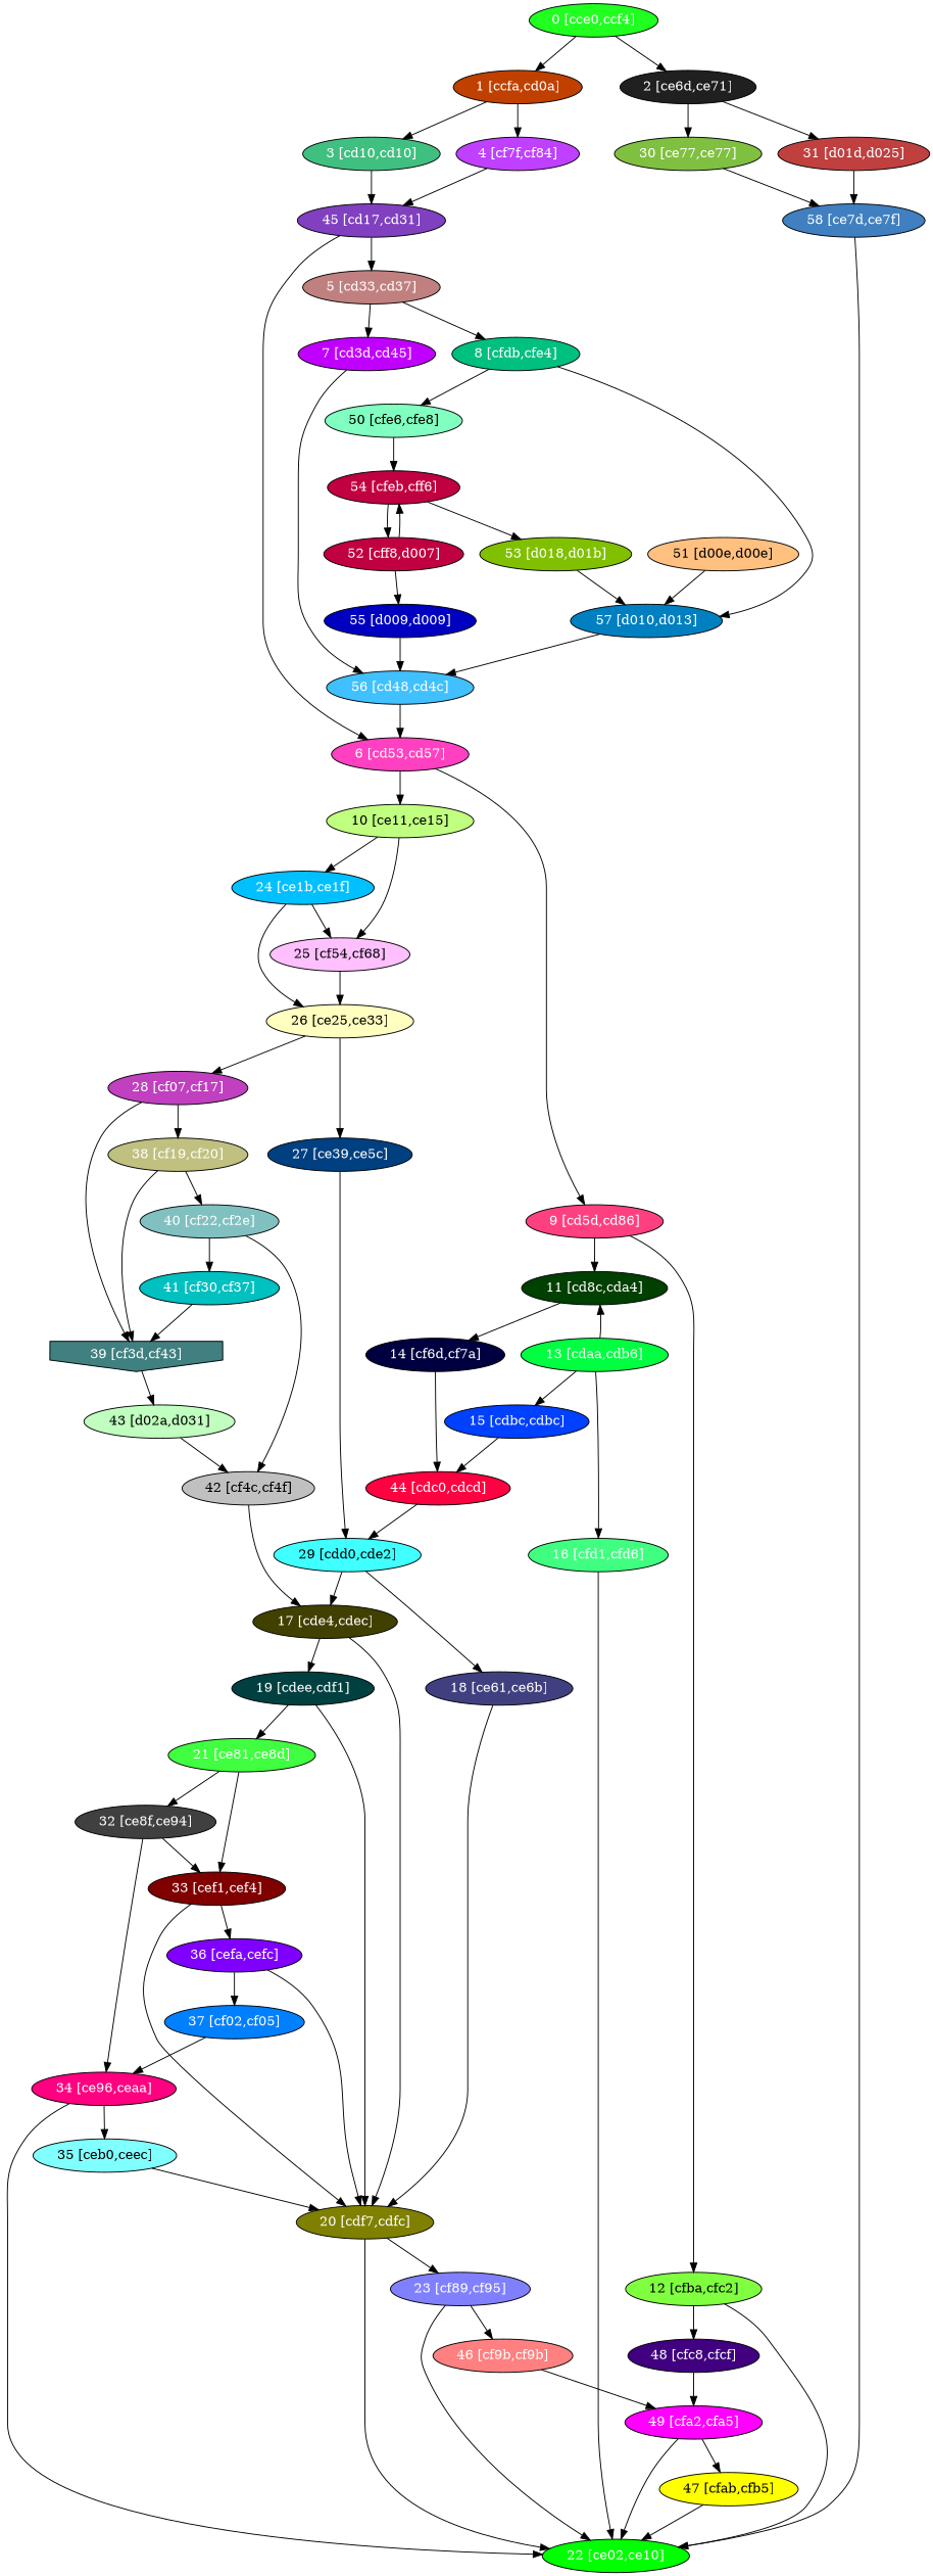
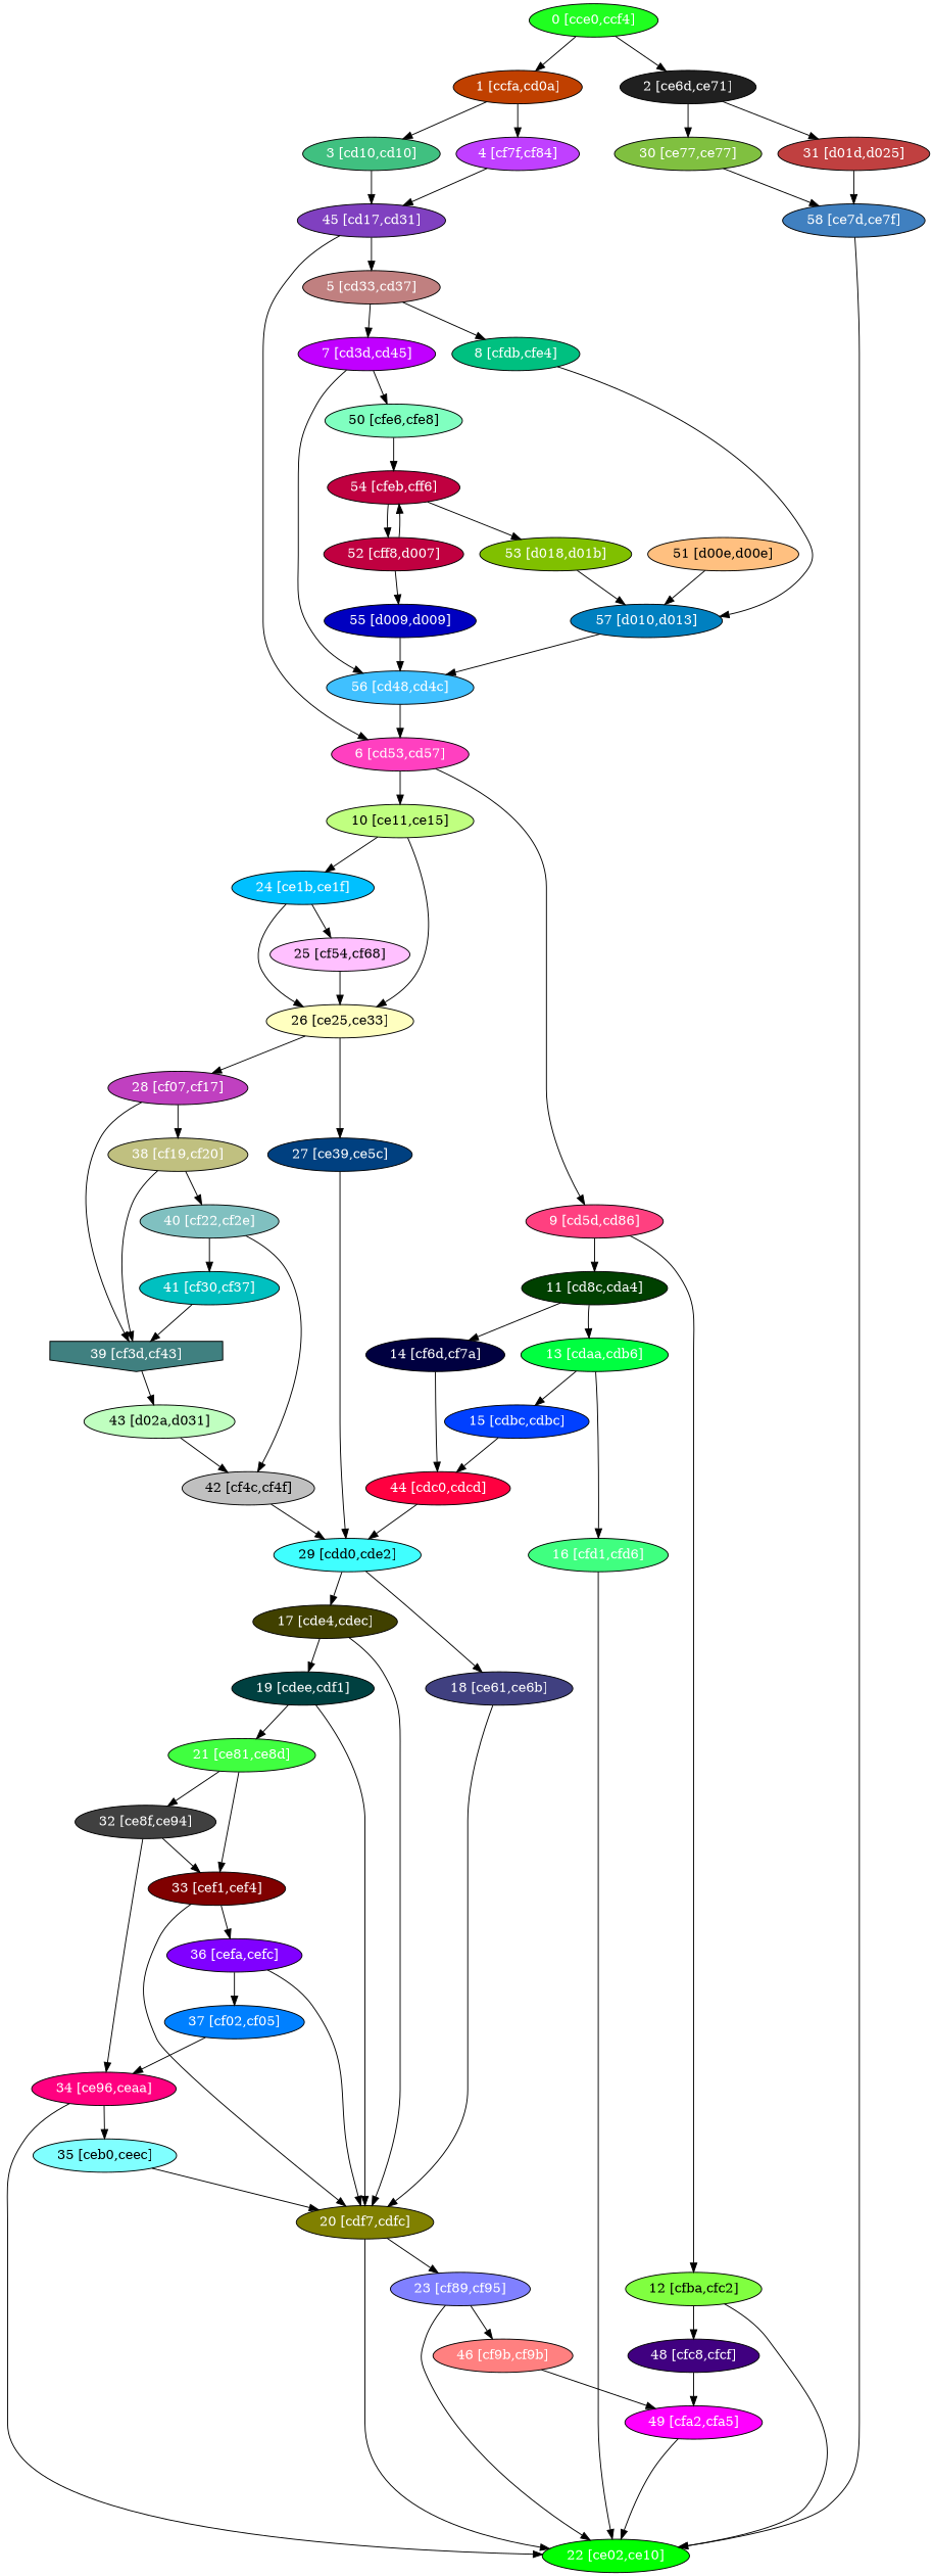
  digraph {
    node [fillcolor="#C00040" fontcolor="#ffffff" shape=oval style=filled]
    n1 [fillcolor="#20FF20" label="0 [cce0,ccf4]"]
    n2 [fillcolor="#C04000" label="1 [ccfa,cd0a]"]
    n3 [fillcolor="#202020" label="2 [ce6d,ce71]"]
    n4 [fillcolor="#40C080" label="3 [cd10,cd10]"]
    n5 [fillcolor="#C040FF" label="4 [cf7f,cf84]"]
    n6 [fillcolor="#80C040" label="30 [ce77,ce77]"]
    n7 [fillcolor="#C04040" label="31 [d01d,d025]"]
    n8 [fillcolor="#8040C0" label="45 [cd17,cd31]"]
    n9 [fillcolor="#4080C0" label="58 [ce7d,ce7f]"]
    n10 [fillcolor="#C08080" label="5 [cd33,cd37]"]
    n11 [fillcolor="#FF40C0" label="6 [cd53,cd57]"]
    n12 [fillcolor="#C000FF" label="7 [cd3d,cd45]"]
    n13 [fillcolor="#00C080" label="8 [cfdb,cfe4]"]
    n14 [fillcolor="#40C0FF" label="56 [cd48,cd4c]"]
    n15 [fillcolor="#80FFC0" fontcolor="#000000" label="50 [cfe6,cfe8]"]
    n16 [fillcolor="#0080C0" label="57 [d010,d013]"]
    n17 [fillcolor="#FF4080" label="9 [cd5d,cd86]"]
    n18 [fillcolor="#C0FF80" fontcolor="#000000" label="10 [ce11,ce15]"]
    n19 [fillcolor="#004000" label="11 [cd8c,cda4]"]
    n20 [fillcolor="#80FF40" fontcolor="#000000" label="12 [cfba,cfc2]"]
    n21 [fillcolor="#00C0FF" label="24 [ce1b,ce1f]"]
    n22 [fillcolor="#FFC0FF" fontcolor="#000000" label="25 [cf54,cf68]"]
    n23 [label="54 [cfeb,cff6]"]
    n24 [fillcolor="#FFC080" fontcolor="#000000" label="51 [d00e,d00e]"]
    n25 [fillcolor="#00FF40" label="13 [cdaa,cdb6]"]
    n26 [fillcolor="#000040" label="14 [cf6d,cf7a]"]
    n27 [fillcolor="#00FF00" label="22 [ce02,ce10]"]
    n28 [fillcolor="#400080" label="48 [cfc8,cfcf]"]
    n29 [fillcolor="#FFFFC0" fontcolor="#000000" label="26 [ce25,ce33]"]
    n30 [fillcolor="#0040FF" label="15 [cdbc,cdbc]"]
    n31 [fillcolor="#40FF80" label="16 [cfd1,cfd6]"]
    n32 [fillcolor="#FF0040" label="44 [cdc0,cdcd]"]
    n33 [fillcolor="#FF00FF" label="49 [cfa2,cfa5]"]
    n34 [fillcolor="#40FFFF" fontcolor="#000000" label="29 [cdd0,cde2]"]
    n35 [fillcolor="#404000" label="17 [cde4,cdec]"]
    n36 [fillcolor="#004040" label="19 [cdee,cdf1]"]
    n37 [fillcolor="#808000" label="20 [cdf7,cdfc]"]
    n38 [fillcolor="#40FF40" label="21 [ce81,ce8d]"]
    n39 [fillcolor="#8080FF" label="23 [cf89,cf95]"]
    n40 [fillcolor="#404080" label="18 [ce61,ce6b]"]
    n41 [fillcolor="#404040" label="32 [ce8f,ce94]"]
    n42 [fillcolor="#800000" label="33 [cef1,cef4]"]
    n43 [fillcolor="#FF8080" label="46 [cf9b,cf9b]"]
    n44 [fillcolor="#FF0080" label="34 [ce96,ceaa]"]
    n45 [fillcolor="#8000FF" label="36 [cefa,cefc]"]
    n46 [fillcolor="#004080" label="27 [ce39,ce5c]"]
    n47 [fillcolor="#C040C0" label="28 [cf07,cf17]"]
    n48 [fillcolor="#C0C080" label="38 [cf19,cf20]"]
    n49 [fillcolor="#408080" label="39 [cf3d,cf43]" shape=invhouse]
    n50 [fillcolor="#80C0C0" label="40 [cf22,cf2e]"]
    n51 [fillcolor="#C0FFC0" fontcolor="#000000" label="43 [d02a,d031]"]
    n52 [fillcolor="#80FFFF" fontcolor="#000000" label="35 [ceb0,ceec]"]
    n53 [fillcolor="#0080FF" label="37 [cf02,cf05]"]
    n54 [fillcolor="#00C0C0" label="41 [cf30,cf37]"]
    n55 [fillcolor="#C0C0C0" fontcolor="#000000" label="42 [cf4c,cf4f]"]
-   n56 [fillcolor="#FFFF00" fontcolor="#000000" label="47 [cfab,cfb5]"]
    n57 [label="52 [cff8,d007]"]
    n58 [fillcolor="#80C000" label="53 [d018,d01b]"]
    n59 [fillcolor="#0000C0" label="55 [d009,d009]"]
    n1 -> n2
    n1 -> n3
    n2 -> n4
    n2 -> n5
    n3 -> n6
    n3 -> n7
    n4 -> n8
    n5 -> n8
    n6 -> n9
    n7 -> n9
    n8 -> n10
    n8 -> n11
    n9 -> n27
    n10 -> n12
    n10 -> n13
    n11 -> n17
    n11 -> n18
    n12 -> n14
-   n13 -> n15
+   n12 -> n15
    n13 -> n16
    n14 -> n11
    n15 -> n23
    n16 -> n14
    n17 -> n19
    n17 -> n20
    n18 -> n21
-   n18 -> n22
-   n25 -> n19
+   n18 -> n29
+   n19 -> n25
    n19 -> n26
    n20 -> n27
    n20 -> n28
    n21 -> n22
    n21 -> n29
    n22 -> n29
    n23 -> n57
    n23 -> n58
    n24 -> n16
    n25 -> n30
    n25 -> n31
    n26 -> n32
    n28 -> n33
    n29 -> n46
    n29 -> n47
    n30 -> n32
    n31 -> n27
    n32 -> n34
    n33 -> n27
-   n33 -> n56
    n34 -> n35
    n34 -> n40
    n35 -> n36
    n35 -> n37
    n36 -> n37
    n36 -> n38
    n37 -> n27
    n37 -> n39
    n38 -> n41
    n38 -> n42
    n39 -> n27
    n39 -> n43
    n40 -> n37
    n41 -> n42
    n41 -> n44
    n42 -> n37
    n42 -> n45
    n43 -> n33
    n44 -> n27
    n44 -> n52
    n45 -> n37
    n45 -> n53
    n46 -> n34
    n47 -> n48
    n47 -> n49
    n48 -> n49
    n48 -> n50
    n49 -> n51
    n50 -> n54
    n50 -> n55
    n51 -> n55
    n52 -> n37
    n53 -> n44
    n54 -> n49
-   n55 -> n35
-   n56 -> n27
+   n55 -> n34
    n57 -> n23
    n57 -> n59
    n58 -> n16
    n59 -> n14
  }
